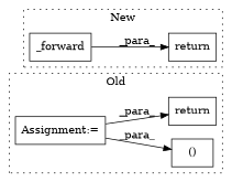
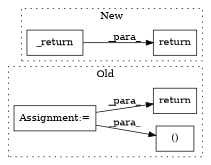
  digraph {
    rankdir=LR
    node [a=41 l=7 shape=box]
    n1 [a=106 l=17 label="()" s=13942]
    n2 [a=7 l=1 label="Assignment:=" s=13898]
    n3 [label=return s=13967]
-   n4 [a=32 l="9,1" label=_forward s="7078,7121"]
+   n4 [a=32 l="9,1" label=_return s="7078,7121"]
    n5 [label=return s=7066]
    subgraph cluster_1 {
      label=Old
      style=dotted
      n1
      n2
      n3
    }
    subgraph cluster_2 {
      label=New
      style=dotted
      n4
      n5
    }
    n2 -> n1 [label=_para_]
    n2 -> n3 [label=_para_]
    n4 -> n5 [label=_para_]
  }
